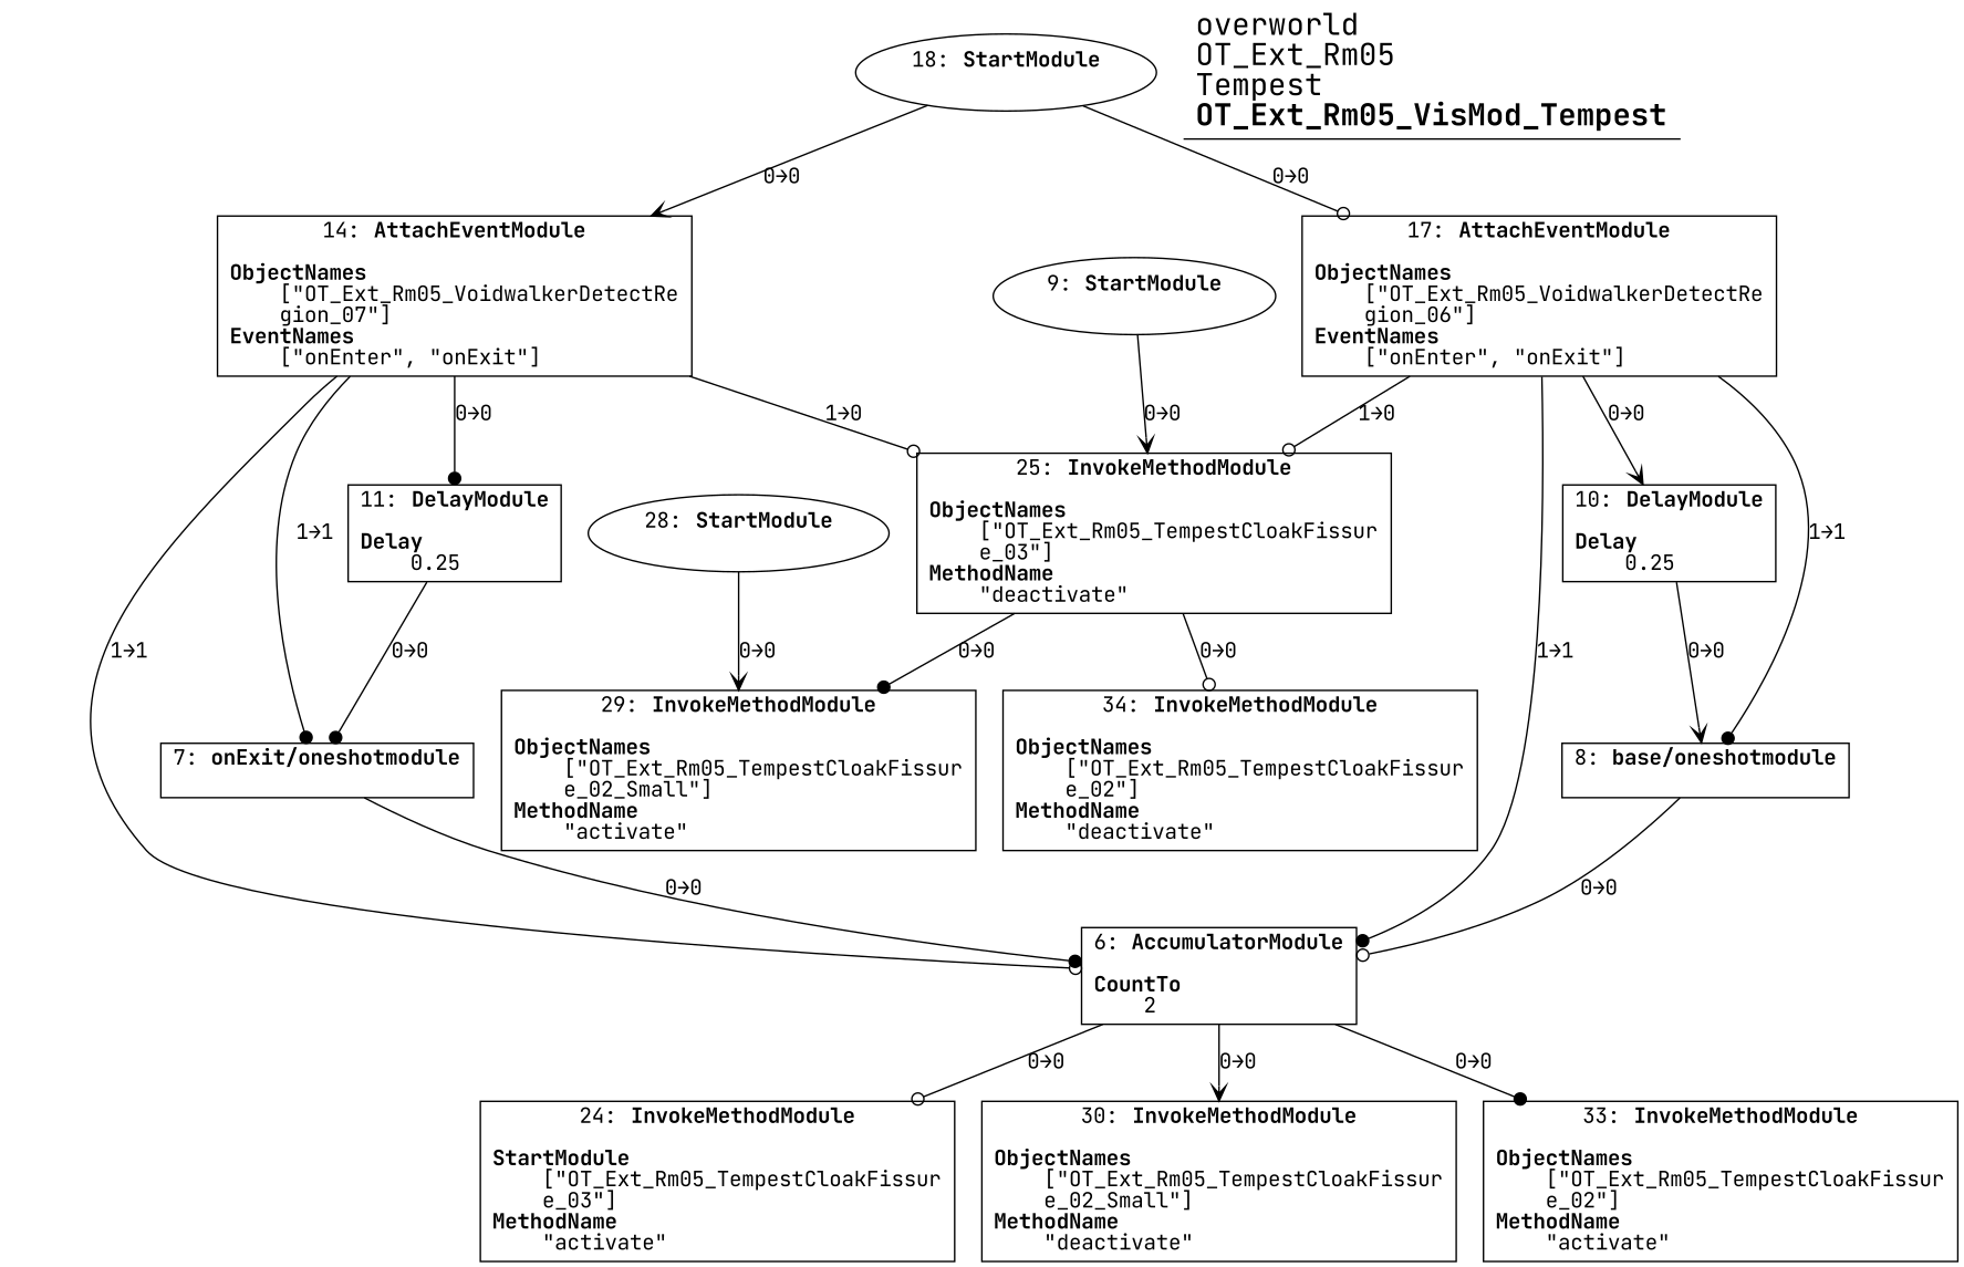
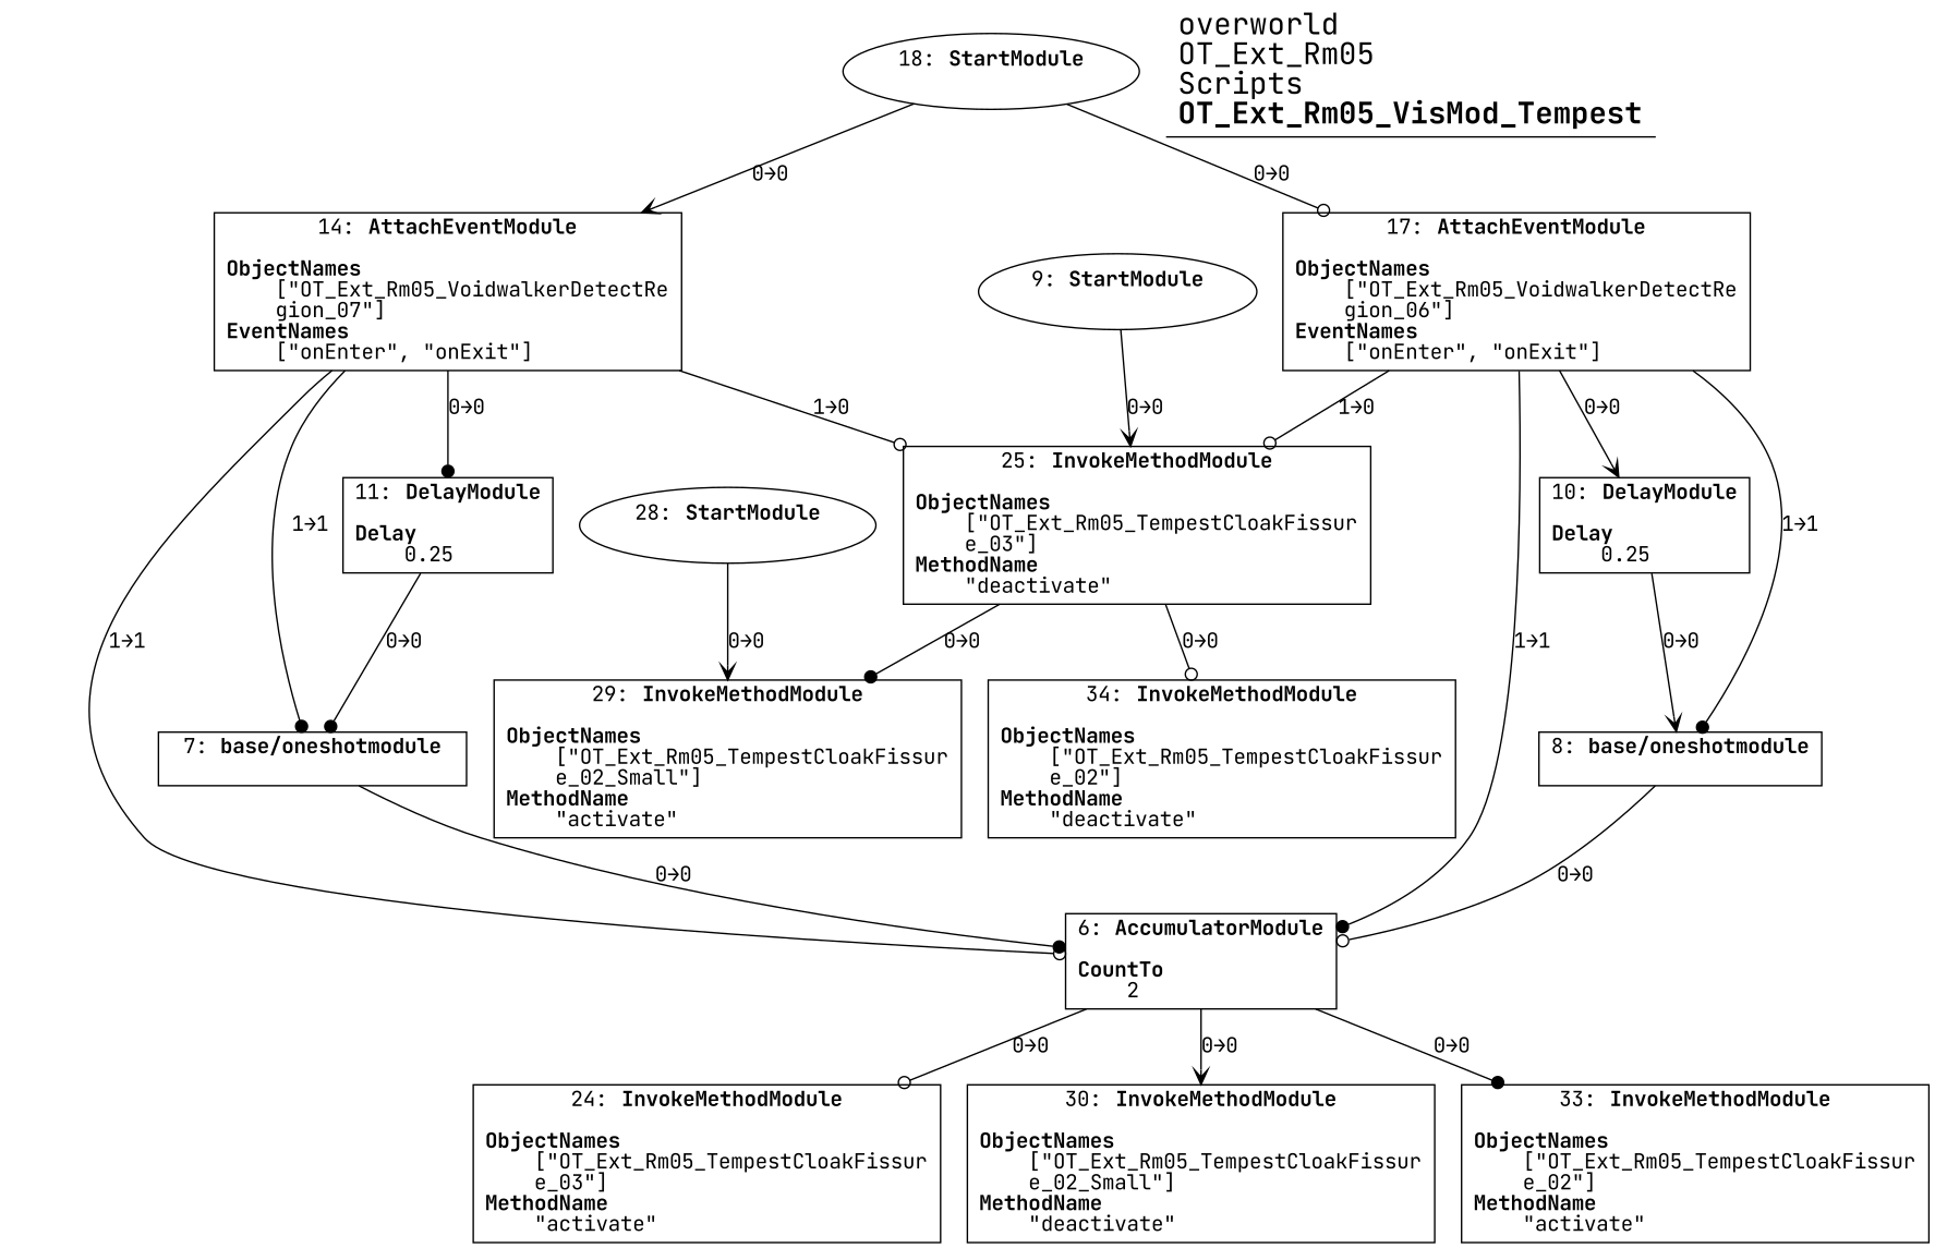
  digraph {
    fontname="JetBrains Mono"
    splines=spline
    node [fontname="JetBrains Mono" shape=box]
    edge [arrowhead=dot fontname="JetBrains Mono"]
    n1 [label=<6: <b>AccumulatorModule</b><br/><br/><b>CountTo</b><br align="left"/>    2<br align="left"/>>]
-   n2 [label=<24: <b>InvokeMethodModule</b><br/><br/><b>StartModule</b><br align="left"/>    [&quot;OT_Ext_Rm05_TempestCloakFissur<br align="left"/>    e_03&quot;]<br align="left"/><b>MethodName</b><br align="left"/>    &quot;activate&quot;<br align="left"/>>]
+   n2 [label=<24: <b>InvokeMethodModule</b><br/><br/><b>ObjectNames</b><br align="left"/>    [&quot;OT_Ext_Rm05_TempestCloakFissur<br align="left"/>    e_03&quot;]<br align="left"/><b>MethodName</b><br align="left"/>    &quot;activate&quot;<br align="left"/>>]
    n3 [label=<30: <b>InvokeMethodModule</b><br/><br/><b>ObjectNames</b><br align="left"/>    [&quot;OT_Ext_Rm05_TempestCloakFissur<br align="left"/>    e_02_Small&quot;]<br align="left"/><b>MethodName</b><br align="left"/>    &quot;deactivate&quot;<br align="left"/>>]
    n4 [label=<33: <b>InvokeMethodModule</b><br/><br/><b>ObjectNames</b><br align="left"/>    [&quot;OT_Ext_Rm05_TempestCloakFissur<br align="left"/>    e_02&quot;]<br align="left"/><b>MethodName</b><br align="left"/>    &quot;activate&quot;<br align="left"/>>]
-   n5 [label=<7: <b>onExit/oneshotmodule</b><br/><br/>>]
+   n5 [label=<7: <b>base/oneshotmodule</b><br/><br/>>]
    n6 [label=<8: <b>base/oneshotmodule</b><br/><br/>>]
    n7 [label=<9: <b>StartModule</b><br/><br/>> shape=oval]
    n8 [label=<25: <b>InvokeMethodModule</b><br/><br/><b>ObjectNames</b><br align="left"/>    [&quot;OT_Ext_Rm05_TempestCloakFissur<br align="left"/>    e_03&quot;]<br align="left"/><b>MethodName</b><br align="left"/>    &quot;deactivate&quot;<br align="left"/>>]
    n9 [label=<29: <b>InvokeMethodModule</b><br/><br/><b>ObjectNames</b><br align="left"/>    [&quot;OT_Ext_Rm05_TempestCloakFissur<br align="left"/>    e_02_Small&quot;]<br align="left"/><b>MethodName</b><br align="left"/>    &quot;activate&quot;<br align="left"/>>]
    n10 [label=<34: <b>InvokeMethodModule</b><br/><br/><b>ObjectNames</b><br align="left"/>    [&quot;OT_Ext_Rm05_TempestCloakFissur<br align="left"/>    e_02&quot;]<br align="left"/><b>MethodName</b><br align="left"/>    &quot;deactivate&quot;<br align="left"/>>]
    n11 [label=<10: <b>DelayModule</b><br/><br/><b>Delay</b><br align="left"/>    0.25<br align="left"/>>]
    n12 [label=<11: <b>DelayModule</b><br/><br/><b>Delay</b><br align="left"/>    0.25<br align="left"/>>]
    n13 [label=<14: <b>AttachEventModule</b><br/><br/><b>ObjectNames</b><br align="left"/>    [&quot;OT_Ext_Rm05_VoidwalkerDetectRe<br align="left"/>    gion_07&quot;]<br align="left"/><b>EventNames</b><br align="left"/>    [&quot;onEnter&quot;, &quot;onExit&quot;]<br align="left"/>>]
    n14 [label=<17: <b>AttachEventModule</b><br/><br/><b>ObjectNames</b><br align="left"/>    [&quot;OT_Ext_Rm05_VoidwalkerDetectRe<br align="left"/>    gion_06&quot;]<br align="left"/><b>EventNames</b><br align="left"/>    [&quot;onEnter&quot;, &quot;onExit&quot;]<br align="left"/>>]
    n15 [label=<18: <b>StartModule</b><br/><br/>> shape=oval]
    n16 [label=<28: <b>StartModule</b><br/><br/>> shape=oval]
-   n17 [label=<<font point-size="20">overworld<br align="left"/>OT_Ext_Rm05<br align="left"/>Tempest<br align="left"/><b>OT_Ext_Rm05_VisMod_Tempest</b><br align="left"/></font>> shape=underline]
+   n17 [label=<<font point-size="20">overworld<br align="left"/>OT_Ext_Rm05<br align="left"/>Scripts<br align="left"/><b>OT_Ext_Rm05_VisMod_Tempest</b><br align="left"/></font>> shape=underline]
    n1 -> n2 [arrowhead=odot label="0→0"]
    n1 -> n3 [arrowhead=vee label="0→0"]
    n1 -> n4 [label="0→0"]
    n5 -> n1 [label="0→0"]
    n6 -> n1 [arrowhead=odot label="0→0"]
    n7 -> n8 [arrowhead=vee label="0→0"]
    n8 -> n9 [label="0→0"]
    n8 -> n10 [arrowhead=odot label="0→0"]
    n11 -> n6 [arrowhead=vee label="0→0"]
    n12 -> n5 [label="0→0"]
    n13 -> n1 [arrowhead=odot label="1→1"]
    n13 -> n5 [label="1→1"]
    n13 -> n8 [arrowhead=odot label="1→0"]
    n13 -> n12 [label="0→0"]
    n14 -> n1 [label="1→1"]
    n14 -> n6 [label="1→1"]
    n14 -> n8 [arrowhead=odot label="1→0"]
    n14 -> n11 [arrowhead=vee label="0→0"]
    n15 -> n13 [arrowhead=vee label="0→0"]
    n15 -> n14 [arrowhead=odot label="0→0"]
    n16 -> n9 [arrowhead=vee label="0→0"]
  }
